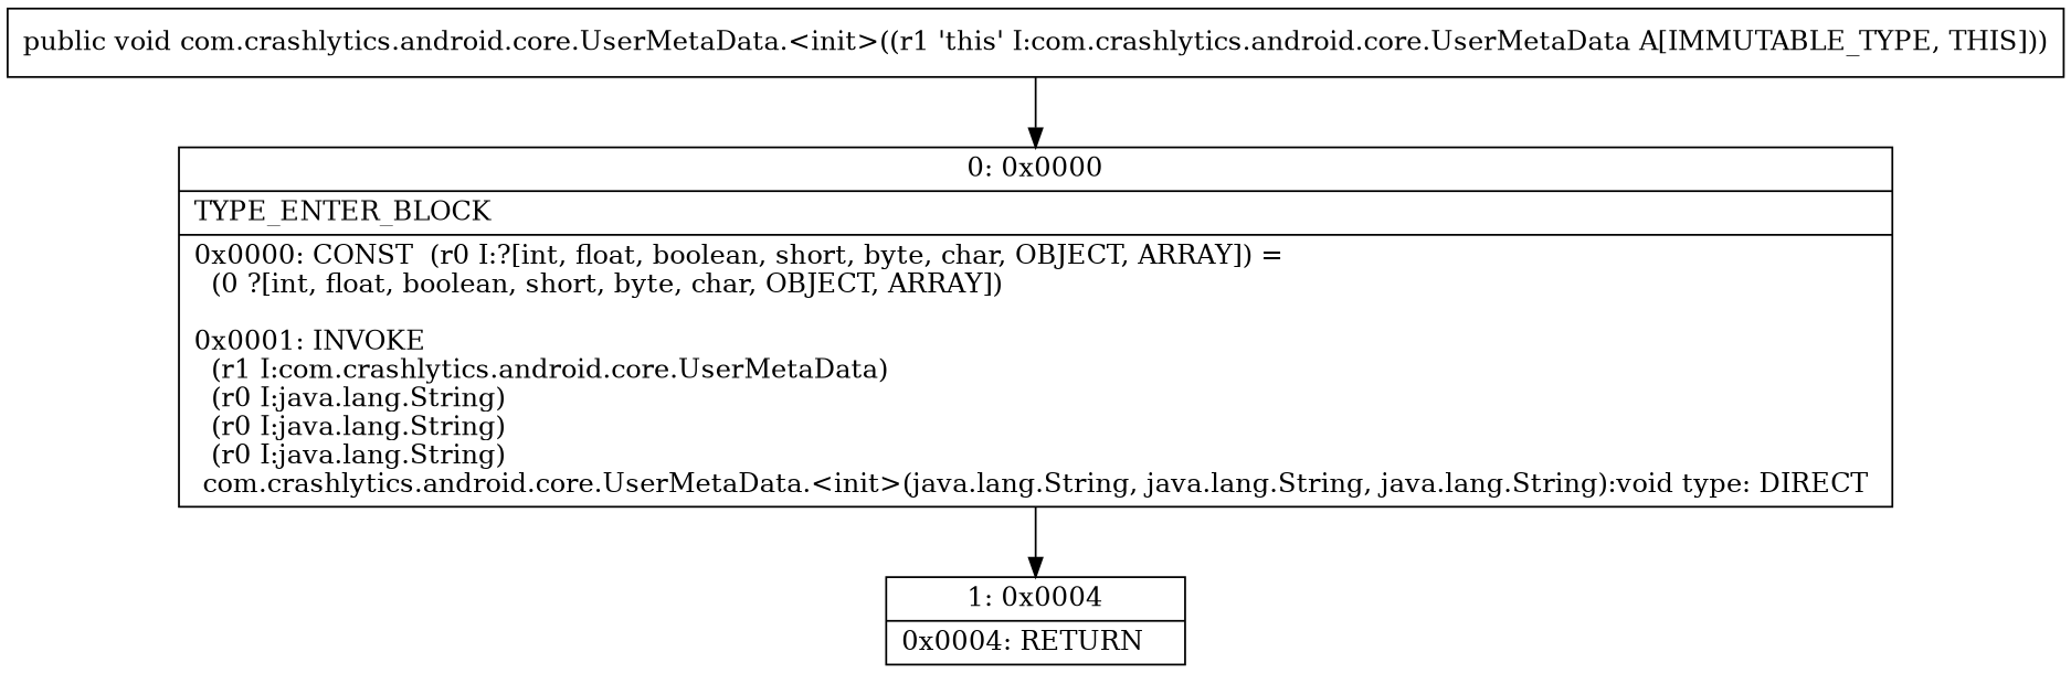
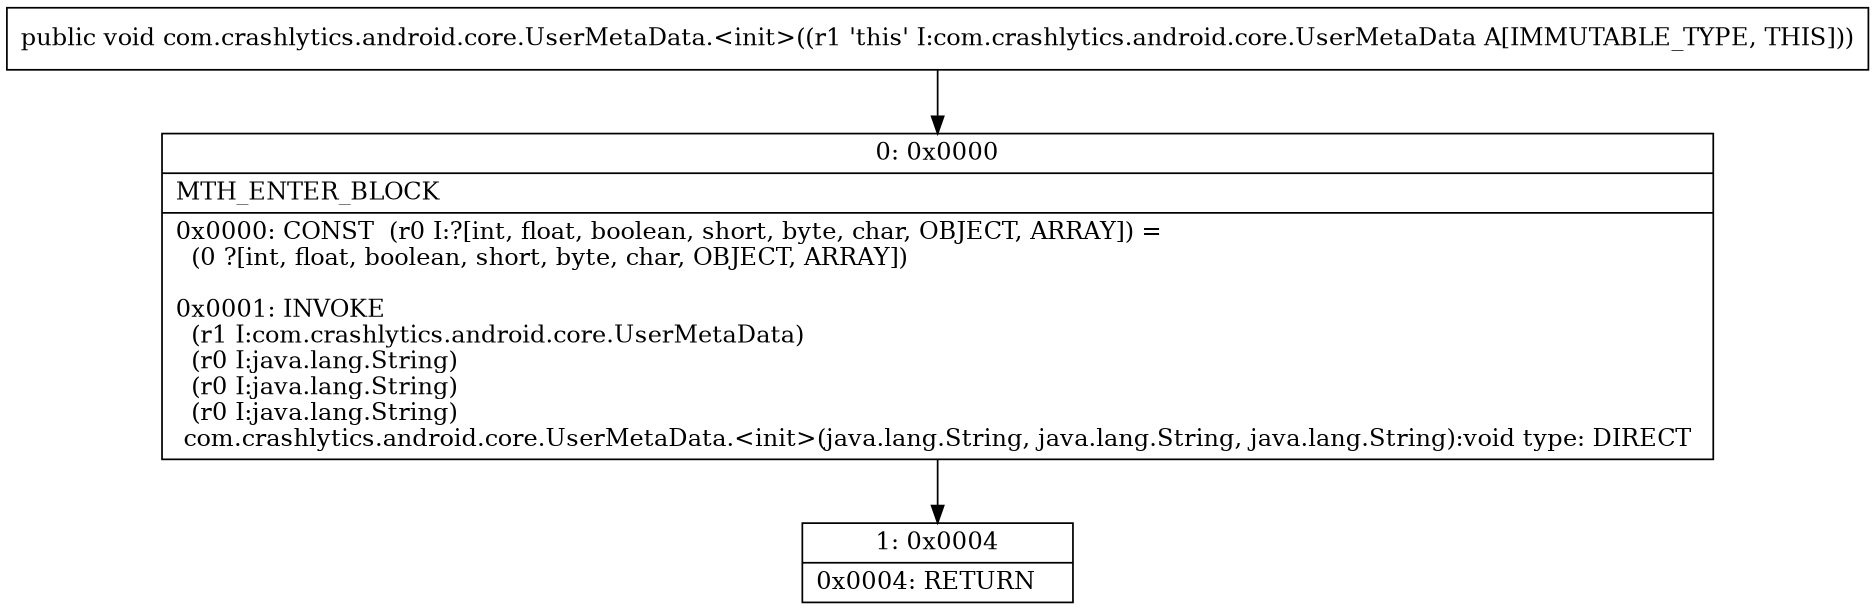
  digraph {
    node [shape=record]
-   n1 [label="{0\:\ 0x0000|TYPE_ENTER_BLOCK\l|0x0000: CONST  (r0 I:?[int, float, boolean, short, byte, char, OBJECT, ARRAY]) = \l  (0 ?[int, float, boolean, short, byte, char, OBJECT, ARRAY])\l \l0x0001: INVOKE  \l  (r1 I:com.crashlytics.android.core.UserMetaData)\l  (r0 I:java.lang.String)\l  (r0 I:java.lang.String)\l  (r0 I:java.lang.String)\l com.crashlytics.android.core.UserMetaData.\<init\>(java.lang.String, java.lang.String, java.lang.String):void type: DIRECT \l}"]
+   n1 [label="{0\:\ 0x0000|MTH_ENTER_BLOCK\l|0x0000: CONST  (r0 I:?[int, float, boolean, short, byte, char, OBJECT, ARRAY]) = \l  (0 ?[int, float, boolean, short, byte, char, OBJECT, ARRAY])\l \l0x0001: INVOKE  \l  (r1 I:com.crashlytics.android.core.UserMetaData)\l  (r0 I:java.lang.String)\l  (r0 I:java.lang.String)\l  (r0 I:java.lang.String)\l com.crashlytics.android.core.UserMetaData.\<init\>(java.lang.String, java.lang.String, java.lang.String):void type: DIRECT \l}"]
    n2 [label="{1\:\ 0x0004|0x0004: RETURN   \l}"]
    n3 [label="{public void com.crashlytics.android.core.UserMetaData.\<init\>((r1 'this' I:com.crashlytics.android.core.UserMetaData A[IMMUTABLE_TYPE, THIS])) }"]
    n1 -> n2
    n3 -> n1
  }
